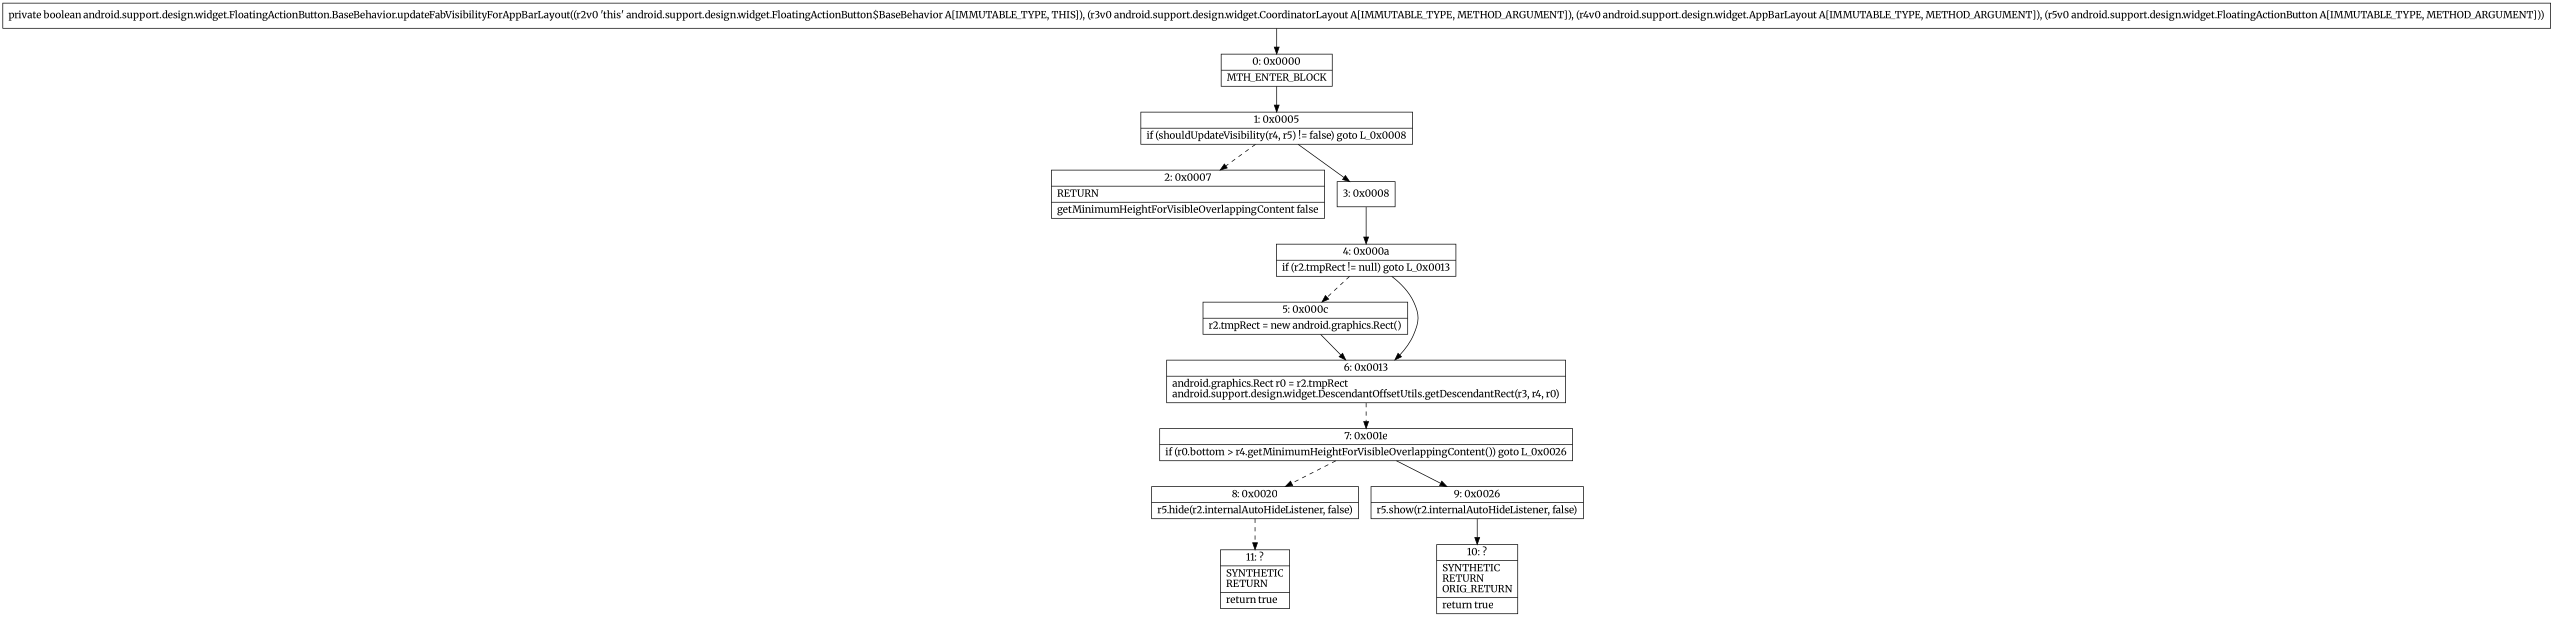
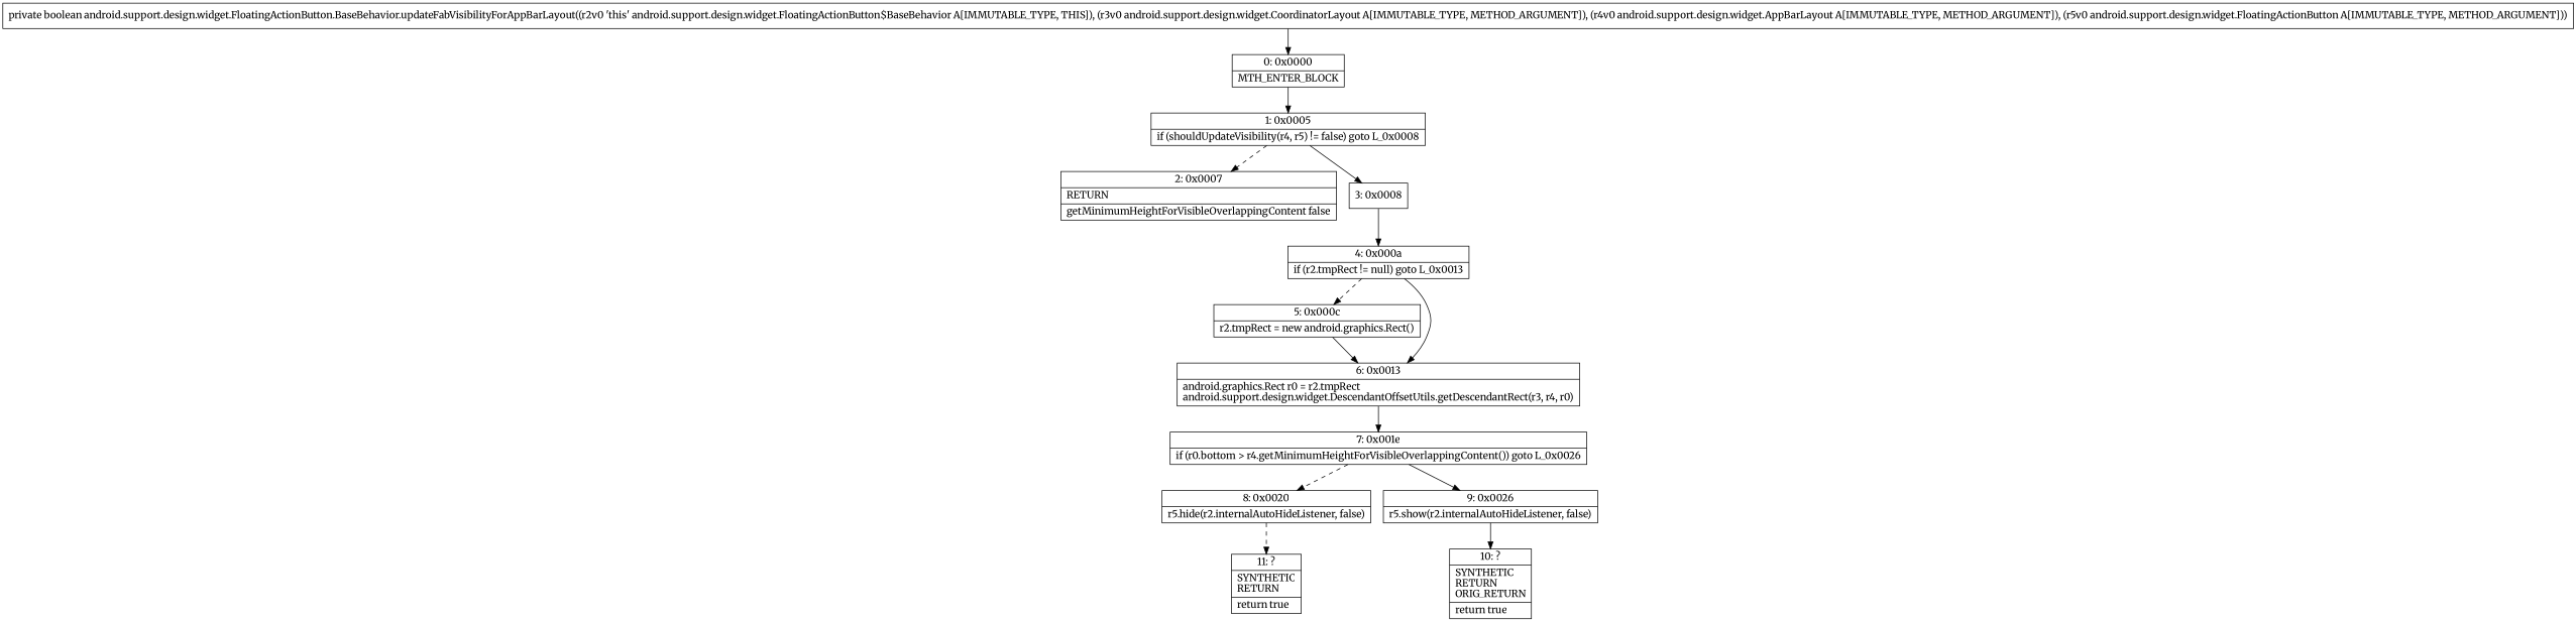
  digraph {
    fontname=Merriweather
    node [fontname=Merriweather shape=record]
    edge [fontname=Merriweather]
    n1 [label="{0\:\ 0x0000|MTH_ENTER_BLOCK\l}"]
    n2 [label="{1\:\ 0x0005|if (shouldUpdateVisibility(r4, r5) != false) goto L_0x0008\l}"]
    n3 [label="{2\:\ 0x0007|RETURN\l|getMinimumHeightForVisibleOverlappingContent false\l}"]
    n4 [label="{3\:\ 0x0008}"]
    n5 [label="{4\:\ 0x000a|if (r2.tmpRect != null) goto L_0x0013\l}"]
    n6 [label="{5\:\ 0x000c|r2.tmpRect = new android.graphics.Rect()\l}"]
    n7 [label="{6\:\ 0x0013|android.graphics.Rect r0 = r2.tmpRect\landroid.support.design.widget.DescendantOffsetUtils.getDescendantRect(r3, r4, r0)\l}"]
    n8 [label="{7\:\ 0x001e|if (r0.bottom \> r4.getMinimumHeightForVisibleOverlappingContent()) goto L_0x0026\l}"]
    n9 [label="{8\:\ 0x0020|r5.hide(r2.internalAutoHideListener, false)\l}"]
    n10 [label="{9\:\ 0x0026|r5.show(r2.internalAutoHideListener, false)\l}"]
    n11 [label="{11\:\ ?|SYNTHETIC\lRETURN\l|return true\l}"]
    n12 [label="{10\:\ ?|SYNTHETIC\lRETURN\lORIG_RETURN\l|return true\l}"]
    n13 [label="{private boolean android.support.design.widget.FloatingActionButton.BaseBehavior.updateFabVisibilityForAppBarLayout((r2v0 'this' android.support.design.widget.FloatingActionButton$BaseBehavior A[IMMUTABLE_TYPE, THIS]), (r3v0 android.support.design.widget.CoordinatorLayout A[IMMUTABLE_TYPE, METHOD_ARGUMENT]), (r4v0 android.support.design.widget.AppBarLayout A[IMMUTABLE_TYPE, METHOD_ARGUMENT]), (r5v0 android.support.design.widget.FloatingActionButton A[IMMUTABLE_TYPE, METHOD_ARGUMENT])) }"]
    n1 -> n2
    n2 -> n3 [style=dashed]
    n2 -> n4
    n4 -> n5
    n5 -> n6 [style=dashed]
    n5 -> n7
    n6 -> n7
-   n7 -> n8 [style=dashed]
+   n7 -> n8
    n8 -> n9 [style=dashed]
    n8 -> n10
    n9 -> n11 [style=dashed]
    n10 -> n12
    n13 -> n1
  }
